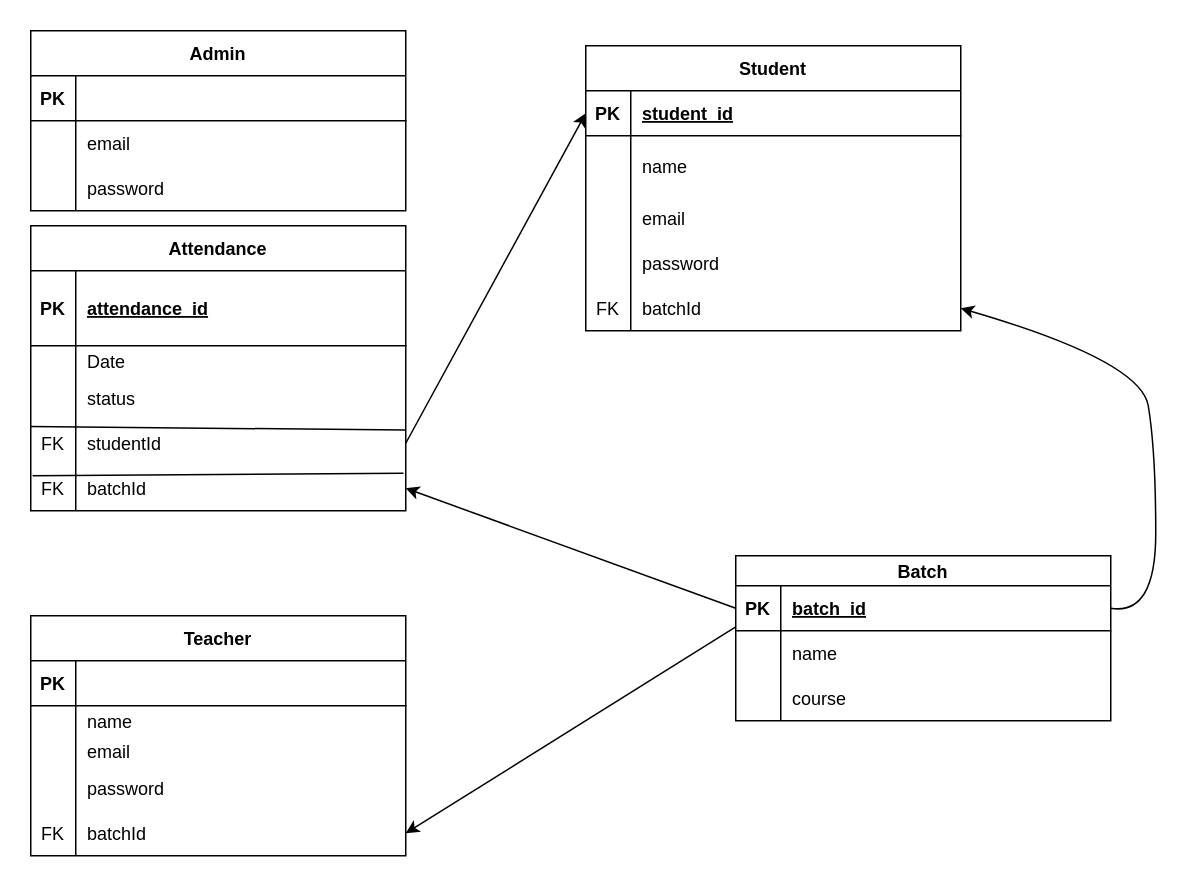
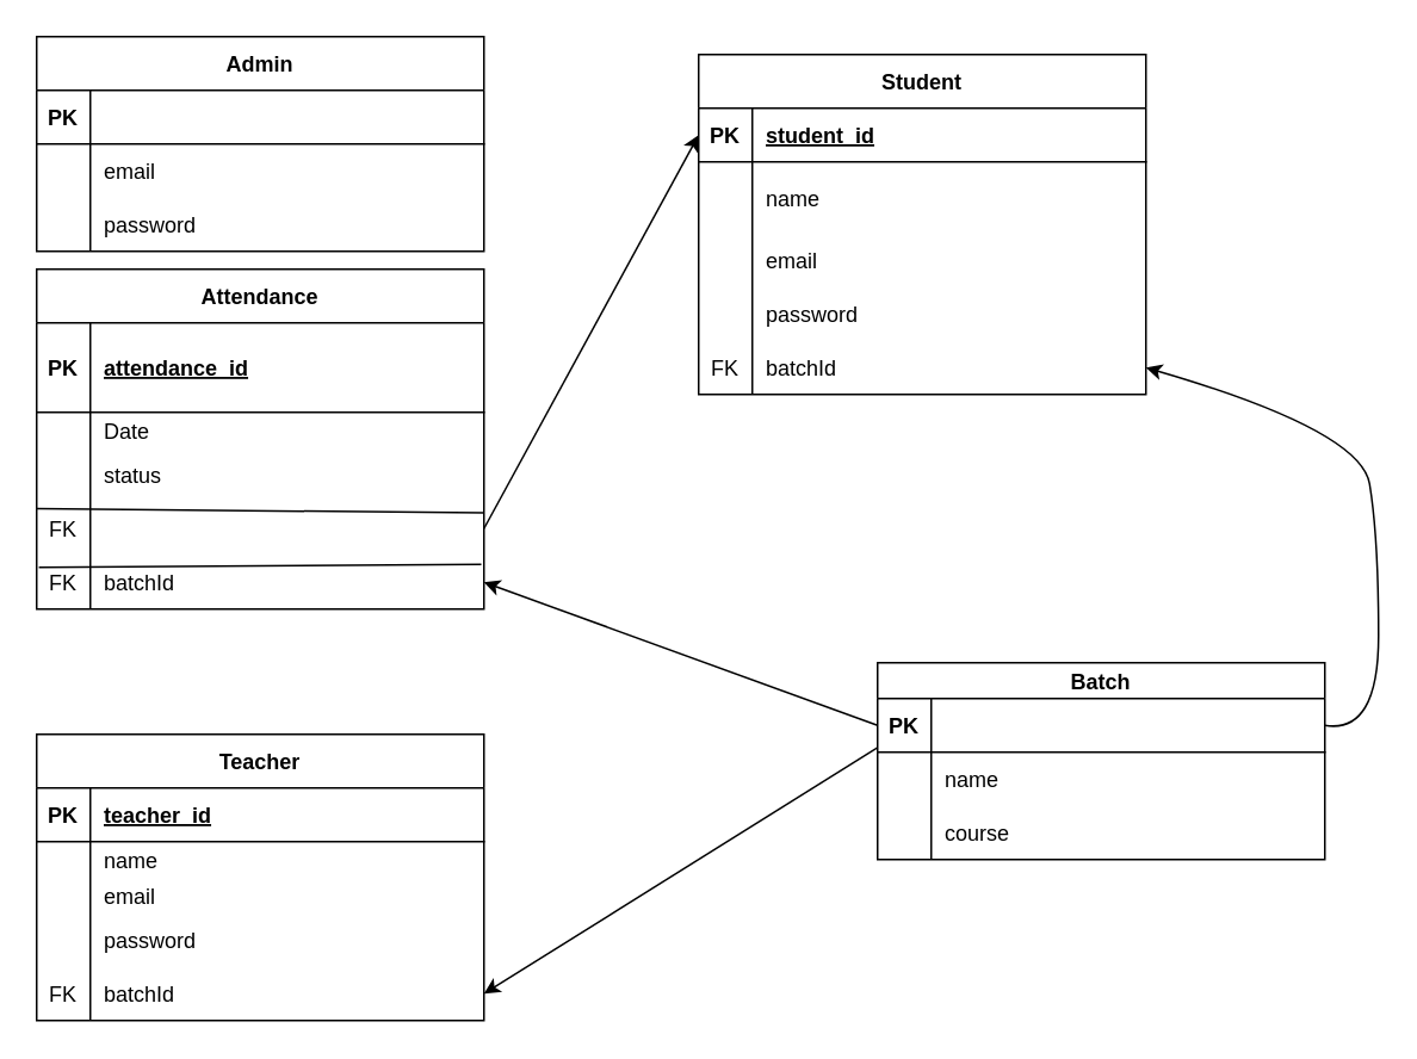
  <mxCell id="0" />
  <mxCell id="1" parent="0" />
  <mxCell id="2" value="Student" style="shape=table;startSize=30;container=1;collapsible=1;childLayout=tableLayout;fixedRows=1;rowLines=0;fontStyle=1;align=center;resizeLast=1;" parent="1" vertex="1"><mxGeometry x="390" y="30" width="250" height="190" as="geometry" /></mxCell>
  <mxCell id="3" value="" style="shape=partialRectangle;collapsible=0;dropTarget=0;pointerEvents=0;fillColor=none;points=[[0,0.5],[1,0.5]];portConstraint=eastwest;top=0;left=0;right=0;bottom=1;" parent="2" vertex="1"><mxGeometry y="30" width="250" height="30" as="geometry" /></mxCell>
  <mxCell id="4" value="PK" style="shape=partialRectangle;overflow=hidden;connectable=0;fillColor=none;top=0;left=0;bottom=0;right=0;fontStyle=1;" parent="3" vertex="1"><mxGeometry width="30" height="30" as="geometry"><mxRectangle width="30" height="30" as="alternateBounds" /></mxGeometry></mxCell>
  <mxCell id="5" value="student_id" style="shape=partialRectangle;overflow=hidden;connectable=0;fillColor=none;top=0;left=0;bottom=0;right=0;align=left;spacingLeft=6;fontStyle=5;" parent="3" vertex="1"><mxGeometry x="30" width="220" height="30" as="geometry"><mxRectangle width="220" height="30" as="alternateBounds" /></mxGeometry></mxCell>
  <mxCell id="6" value="" style="shape=partialRectangle;collapsible=0;dropTarget=0;pointerEvents=0;fillColor=none;points=[[0,0.5],[1,0.5]];portConstraint=eastwest;top=0;left=0;right=0;bottom=0;" parent="2" vertex="1"><mxGeometry y="60" width="250" height="40" as="geometry" /></mxCell>
  <mxCell id="7" value="" style="shape=partialRectangle;overflow=hidden;connectable=0;fillColor=none;top=0;left=0;bottom=0;right=0;" parent="6" vertex="1"><mxGeometry width="30" height="40" as="geometry"><mxRectangle width="30" height="40" as="alternateBounds" /></mxGeometry></mxCell>
  <mxCell id="8" value="name" style="shape=partialRectangle;overflow=hidden;connectable=0;fillColor=none;top=0;left=0;bottom=0;right=0;align=left;spacingLeft=6;" parent="6" vertex="1"><mxGeometry x="30" width="220" height="40" as="geometry"><mxRectangle width="220" height="40" as="alternateBounds" /></mxGeometry></mxCell>
  <mxCell id="9" value="" style="shape=partialRectangle;collapsible=0;dropTarget=0;pointerEvents=0;fillColor=none;points=[[0,0.5],[1,0.5]];portConstraint=eastwest;top=0;left=0;right=0;bottom=0;" parent="2" vertex="1"><mxGeometry y="100" width="250" height="30" as="geometry" /></mxCell>
  <mxCell id="10" value="" style="shape=partialRectangle;overflow=hidden;connectable=0;fillColor=none;top=0;left=0;bottom=0;right=0;" parent="9" vertex="1"><mxGeometry width="30" height="30" as="geometry"><mxRectangle width="30" height="30" as="alternateBounds" /></mxGeometry></mxCell>
  <mxCell id="11" value="email" style="shape=partialRectangle;overflow=hidden;connectable=0;fillColor=none;top=0;left=0;bottom=0;right=0;align=left;spacingLeft=6;" parent="9" vertex="1"><mxGeometry x="30" width="220" height="30" as="geometry"><mxRectangle width="220" height="30" as="alternateBounds" /></mxGeometry></mxCell>
  <mxCell id="12" value="" style="shape=partialRectangle;collapsible=0;dropTarget=0;pointerEvents=0;fillColor=none;points=[[0,0.5],[1,0.5]];portConstraint=eastwest;top=0;left=0;right=0;bottom=0;" parent="2" vertex="1"><mxGeometry y="130" width="250" height="30" as="geometry" /></mxCell>
  <mxCell id="13" value="" style="shape=partialRectangle;overflow=hidden;connectable=0;fillColor=none;top=0;left=0;bottom=0;right=0;" parent="12" vertex="1"><mxGeometry width="30" height="30" as="geometry"><mxRectangle width="30" height="30" as="alternateBounds" /></mxGeometry></mxCell>
  <mxCell id="14" value="password" style="shape=partialRectangle;overflow=hidden;connectable=0;fillColor=none;top=0;left=0;bottom=0;right=0;align=left;spacingLeft=6;" parent="12" vertex="1"><mxGeometry x="30" width="220" height="30" as="geometry"><mxRectangle width="220" height="30" as="alternateBounds" /></mxGeometry></mxCell>
  <mxCell id="15" value="" style="shape=partialRectangle;collapsible=0;dropTarget=0;pointerEvents=0;fillColor=none;points=[[0,0.5],[1,0.5]];portConstraint=eastwest;top=0;left=0;right=0;bottom=0;" parent="2" vertex="1"><mxGeometry y="160" width="250" height="30" as="geometry" /></mxCell>
  <mxCell id="16" value="FK" style="shape=partialRectangle;overflow=hidden;connectable=0;fillColor=none;top=0;left=0;bottom=0;right=0;" parent="15" vertex="1"><mxGeometry width="30" height="30" as="geometry"><mxRectangle width="30" height="30" as="alternateBounds" /></mxGeometry></mxCell>
  <mxCell id="17" value="batchId" style="shape=partialRectangle;overflow=hidden;connectable=0;fillColor=none;top=0;left=0;bottom=0;right=0;align=left;spacingLeft=6;" parent="15" vertex="1"><mxGeometry x="30" width="220" height="30" as="geometry"><mxRectangle width="220" height="30" as="alternateBounds" /></mxGeometry></mxCell>
  <mxCell id="18" value="Admin" style="shape=table;startSize=30;container=1;collapsible=1;childLayout=tableLayout;fixedRows=1;rowLines=0;fontStyle=1;align=center;resizeLast=1;" parent="1" vertex="1"><mxGeometry x="20" y="20" width="250" height="120" as="geometry" /></mxCell>
  <mxCell id="19" value="" style="shape=partialRectangle;collapsible=0;dropTarget=0;pointerEvents=0;fillColor=none;points=[[0,0.5],[1,0.5]];portConstraint=eastwest;top=0;left=0;right=0;bottom=1;" parent="18" vertex="1"><mxGeometry y="30" width="250" height="30" as="geometry" /></mxCell>
  <mxCell id="20" value="PK" style="shape=partialRectangle;overflow=hidden;connectable=0;fillColor=none;top=0;left=0;bottom=0;right=0;fontStyle=1;" parent="19" vertex="1"><mxGeometry width="30" height="30" as="geometry"><mxRectangle width="30" height="30" as="alternateBounds" /></mxGeometry></mxCell>
  <mxCell id="21" value="" style="shape=partialRectangle;collapsible=0;dropTarget=0;pointerEvents=0;fillColor=none;points=[[0,0.5],[1,0.5]];portConstraint=eastwest;top=0;left=0;right=0;bottom=0;" parent="18" vertex="1"><mxGeometry y="60" width="250" height="30" as="geometry" /></mxCell>
  <mxCell id="22" value="" style="shape=partialRectangle;overflow=hidden;connectable=0;fillColor=none;top=0;left=0;bottom=0;right=0;" parent="21" vertex="1"><mxGeometry width="30" height="30" as="geometry"><mxRectangle width="30" height="30" as="alternateBounds" /></mxGeometry></mxCell>
  <mxCell id="23" value="email" style="shape=partialRectangle;overflow=hidden;connectable=0;fillColor=none;top=0;left=0;bottom=0;right=0;align=left;spacingLeft=6;" parent="21" vertex="1"><mxGeometry x="30" width="220" height="30" as="geometry"><mxRectangle width="220" height="30" as="alternateBounds" /></mxGeometry></mxCell>
  <mxCell id="24" value="" style="shape=partialRectangle;collapsible=0;dropTarget=0;pointerEvents=0;fillColor=none;points=[[0,0.5],[1,0.5]];portConstraint=eastwest;top=0;left=0;right=0;bottom=0;" parent="18" vertex="1"><mxGeometry y="90" width="250" height="30" as="geometry" /></mxCell>
  <mxCell id="25" value="" style="shape=partialRectangle;overflow=hidden;connectable=0;fillColor=none;top=0;left=0;bottom=0;right=0;" parent="24" vertex="1"><mxGeometry width="30" height="30" as="geometry"><mxRectangle width="30" height="30" as="alternateBounds" /></mxGeometry></mxCell>
  <mxCell id="26" value="password" style="shape=partialRectangle;overflow=hidden;connectable=0;fillColor=none;top=0;left=0;bottom=0;right=0;align=left;spacingLeft=6;" parent="24" vertex="1"><mxGeometry x="30" width="220" height="30" as="geometry"><mxRectangle width="220" height="30" as="alternateBounds" /></mxGeometry></mxCell>
  <mxCell id="27" value="Attendance" style="shape=table;startSize=30;container=1;collapsible=1;childLayout=tableLayout;fixedRows=1;rowLines=0;fontStyle=1;align=center;resizeLast=1;" parent="1" vertex="1"><mxGeometry x="20" y="150" width="250" height="190" as="geometry" /></mxCell>
  <mxCell id="28" value="" style="shape=partialRectangle;collapsible=0;dropTarget=0;pointerEvents=0;fillColor=none;points=[[0,0.5],[1,0.5]];portConstraint=eastwest;top=0;left=0;right=0;bottom=1;" parent="27" vertex="1"><mxGeometry y="30" width="250" height="50" as="geometry" /></mxCell>
  <mxCell id="29" value="PK" style="shape=partialRectangle;overflow=hidden;connectable=0;fillColor=none;top=0;left=0;bottom=0;right=0;fontStyle=1;" parent="28" vertex="1"><mxGeometry width="30" height="50" as="geometry"><mxRectangle width="30" height="50" as="alternateBounds" /></mxGeometry></mxCell>
  <mxCell id="30" value="attendance_id" style="shape=partialRectangle;overflow=hidden;connectable=0;fillColor=none;top=0;left=0;bottom=0;right=0;align=left;spacingLeft=6;fontStyle=5;" parent="28" vertex="1"><mxGeometry x="30" width="220" height="50" as="geometry"><mxRectangle width="220" height="50" as="alternateBounds" /></mxGeometry></mxCell>
  <mxCell id="31" value="" style="shape=partialRectangle;collapsible=0;dropTarget=0;pointerEvents=0;fillColor=none;points=[[0,0.5],[1,0.5]];portConstraint=eastwest;top=0;left=0;right=0;bottom=0;" parent="27" vertex="1"><mxGeometry y="80" width="250" height="20" as="geometry" /></mxCell>
  <mxCell id="32" value="" style="shape=partialRectangle;overflow=hidden;connectable=0;fillColor=none;top=0;left=0;bottom=0;right=0;" parent="31" vertex="1"><mxGeometry width="30" height="20" as="geometry"><mxRectangle width="30" height="20" as="alternateBounds" /></mxGeometry></mxCell>
  <mxCell id="33" value="Date   " style="shape=partialRectangle;overflow=hidden;connectable=0;fillColor=none;top=0;left=0;bottom=0;right=0;align=left;spacingLeft=6;" parent="31" vertex="1"><mxGeometry x="30" width="220" height="20" as="geometry"><mxRectangle width="220" height="20" as="alternateBounds" /></mxGeometry></mxCell>
  <mxCell id="34" value="" style="shape=partialRectangle;collapsible=0;dropTarget=0;pointerEvents=0;fillColor=none;points=[[0,0.5],[1,0.5]];portConstraint=eastwest;top=0;left=0;right=0;bottom=0;" parent="27" vertex="1"><mxGeometry y="100" width="250" height="30" as="geometry" /></mxCell>
  <mxCell id="35" value="" style="shape=partialRectangle;overflow=hidden;connectable=0;fillColor=none;top=0;left=0;bottom=0;right=0;" parent="34" vertex="1"><mxGeometry width="30" height="30" as="geometry"><mxRectangle width="30" height="30" as="alternateBounds" /></mxGeometry></mxCell>
  <mxCell id="36" value="status" style="shape=partialRectangle;overflow=hidden;connectable=0;fillColor=none;top=0;left=0;bottom=0;right=0;align=left;spacingLeft=6;" parent="34" vertex="1"><mxGeometry x="30" width="220" height="30" as="geometry"><mxRectangle width="220" height="30" as="alternateBounds" /></mxGeometry></mxCell>
  <mxCell id="37" value="" style="shape=partialRectangle;collapsible=0;dropTarget=0;pointerEvents=0;fillColor=none;points=[[0,0.5],[1,0.5]];portConstraint=eastwest;top=0;left=0;right=0;bottom=0;" parent="27" vertex="1"><mxGeometry y="130" width="250" height="30" as="geometry" /></mxCell>
  <mxCell id="38" value="FK" style="shape=partialRectangle;overflow=hidden;connectable=0;fillColor=none;top=0;left=0;bottom=0;right=0;" parent="37" vertex="1"><mxGeometry width="30" height="30" as="geometry"><mxRectangle width="30" height="30" as="alternateBounds" /></mxGeometry></mxCell>
- <mxCell id="39" value="studentId" style="shape=partialRectangle;overflow=hidden;connectable=0;fillColor=none;top=0;left=0;bottom=0;right=0;align=left;spacingLeft=6;" parent="37" vertex="1"><mxGeometry x="30" width="220" height="30" as="geometry"><mxRectangle width="220" height="30" as="alternateBounds" /></mxGeometry></mxCell>
  <mxCell id="40" value="" style="shape=partialRectangle;collapsible=0;dropTarget=0;pointerEvents=0;fillColor=none;points=[[0,0.5],[1,0.5]];portConstraint=eastwest;top=0;left=0;right=0;bottom=0;" parent="27" vertex="1"><mxGeometry y="160" width="250" height="30" as="geometry" /></mxCell>
  <mxCell id="41" value="FK" style="shape=partialRectangle;overflow=hidden;connectable=0;fillColor=none;top=0;left=0;bottom=0;right=0;" parent="40" vertex="1"><mxGeometry width="30" height="30" as="geometry"><mxRectangle width="30" height="30" as="alternateBounds" /></mxGeometry></mxCell>
  <mxCell id="42" value="batchId" style="shape=partialRectangle;overflow=hidden;connectable=0;fillColor=none;top=0;left=0;bottom=0;right=0;align=left;spacingLeft=6;" parent="40" vertex="1"><mxGeometry x="30" width="220" height="30" as="geometry"><mxRectangle width="220" height="30" as="alternateBounds" /></mxGeometry></mxCell>
  <mxCell id="43" value="" style="endArrow=none;html=1;rounded=0;exitX=-0.002;exitY=0.127;exitDx=0;exitDy=0;exitPerimeter=0;entryX=1;entryY=0.207;entryDx=0;entryDy=0;entryPerimeter=0;" parent="27" source="37" target="37" edge="1"><mxGeometry width="50" height="50" relative="1" as="geometry"><mxPoint x="380" y="150" as="sourcePoint" /><mxPoint x="240" y="134" as="targetPoint" /></mxGeometry></mxCell>
  <mxCell id="44" value="" style="endArrow=none;html=1;rounded=0;exitX=0.005;exitY=0.22;exitDx=0;exitDy=0;exitPerimeter=0;entryX=0.994;entryY=0.167;entryDx=0;entryDy=0;entryPerimeter=0;" parent="27" source="40" target="40" edge="1"><mxGeometry width="50" height="50" relative="1" as="geometry"><mxPoint x="10" y="144" as="sourcePoint" /><mxPoint x="260" y="146" as="targetPoint" /><Array as="points" /></mxGeometry></mxCell>
  <mxCell id="45" value="Batch" style="shape=table;startSize=20;container=1;collapsible=1;childLayout=tableLayout;fixedRows=1;rowLines=0;fontStyle=1;align=center;resizeLast=1;" parent="1" vertex="1"><mxGeometry x="490" y="370" width="250" height="110" as="geometry" /></mxCell>
  <mxCell id="46" value="" style="shape=partialRectangle;collapsible=0;dropTarget=0;pointerEvents=0;fillColor=none;points=[[0,0.5],[1,0.5]];portConstraint=eastwest;top=0;left=0;right=0;bottom=1;" parent="45" vertex="1"><mxGeometry y="20" width="250" height="30" as="geometry" /></mxCell>
  <mxCell id="47" value="PK" style="shape=partialRectangle;overflow=hidden;connectable=0;fillColor=none;top=0;left=0;bottom=0;right=0;fontStyle=1;" parent="46" vertex="1"><mxGeometry width="30" height="30" as="geometry"><mxRectangle width="30" height="30" as="alternateBounds" /></mxGeometry></mxCell>
- <mxCell id="48" value="batch_id" style="shape=partialRectangle;overflow=hidden;connectable=0;fillColor=none;top=0;left=0;bottom=0;right=0;align=left;spacingLeft=6;fontStyle=5;" parent="46" vertex="1"><mxGeometry x="30" width="220" height="30" as="geometry"><mxRectangle width="220" height="30" as="alternateBounds" /></mxGeometry></mxCell>
  <mxCell id="49" value="" style="shape=partialRectangle;collapsible=0;dropTarget=0;pointerEvents=0;fillColor=none;points=[[0,0.5],[1,0.5]];portConstraint=eastwest;top=0;left=0;right=0;bottom=0;" parent="45" vertex="1"><mxGeometry y="50" width="250" height="30" as="geometry" /></mxCell>
  <mxCell id="50" value="" style="shape=partialRectangle;overflow=hidden;connectable=0;fillColor=none;top=0;left=0;bottom=0;right=0;" parent="49" vertex="1"><mxGeometry width="30" height="30" as="geometry"><mxRectangle width="30" height="30" as="alternateBounds" /></mxGeometry></mxCell>
  <mxCell id="51" value="name" style="shape=partialRectangle;overflow=hidden;connectable=0;fillColor=none;top=0;left=0;bottom=0;right=0;align=left;spacingLeft=6;" parent="49" vertex="1"><mxGeometry x="30" width="220" height="30" as="geometry"><mxRectangle width="220" height="30" as="alternateBounds" /></mxGeometry></mxCell>
  <mxCell id="52" value="" style="shape=partialRectangle;collapsible=0;dropTarget=0;pointerEvents=0;fillColor=none;points=[[0,0.5],[1,0.5]];portConstraint=eastwest;top=0;left=0;right=0;bottom=0;" parent="45" vertex="1"><mxGeometry y="80" width="250" height="30" as="geometry" /></mxCell>
  <mxCell id="53" value="" style="shape=partialRectangle;overflow=hidden;connectable=0;fillColor=none;top=0;left=0;bottom=0;right=0;" parent="52" vertex="1"><mxGeometry width="30" height="30" as="geometry"><mxRectangle width="30" height="30" as="alternateBounds" /></mxGeometry></mxCell>
  <mxCell id="54" value="course" style="shape=partialRectangle;overflow=hidden;connectable=0;fillColor=none;top=0;left=0;bottom=0;right=0;align=left;spacingLeft=6;" parent="52" vertex="1"><mxGeometry x="30" width="220" height="30" as="geometry"><mxRectangle width="220" height="30" as="alternateBounds" /></mxGeometry></mxCell>
  <mxCell id="55" value="Teacher" style="shape=table;startSize=30;container=1;collapsible=1;childLayout=tableLayout;fixedRows=1;rowLines=0;fontStyle=1;align=center;resizeLast=1;" parent="1" vertex="1"><mxGeometry x="20" y="410" width="250" height="160" as="geometry" /></mxCell>
  <mxCell id="56" value="" style="shape=partialRectangle;collapsible=0;dropTarget=0;pointerEvents=0;fillColor=none;points=[[0,0.5],[1,0.5]];portConstraint=eastwest;top=0;left=0;right=0;bottom=1;" parent="55" vertex="1"><mxGeometry y="30" width="250" height="30" as="geometry" /></mxCell>
  <mxCell id="57" value="PK" style="shape=partialRectangle;overflow=hidden;connectable=0;fillColor=none;top=0;left=0;bottom=0;right=0;fontStyle=1;" parent="56" vertex="1"><mxGeometry width="30" height="30" as="geometry"><mxRectangle width="30" height="30" as="alternateBounds" /></mxGeometry></mxCell>
+ <mxCell id="58" value="teacher_id" style="shape=partialRectangle;overflow=hidden;connectable=0;fillColor=none;top=0;left=0;bottom=0;right=0;align=left;spacingLeft=6;fontStyle=5;" parent="56" vertex="1"><mxGeometry x="30" width="220" height="30" as="geometry"><mxRectangle width="220" height="30" as="alternateBounds" /></mxGeometry></mxCell>
  <mxCell id="59" value="" style="shape=partialRectangle;collapsible=0;dropTarget=0;pointerEvents=0;fillColor=none;points=[[0,0.5],[1,0.5]];portConstraint=eastwest;top=0;left=0;right=0;bottom=0;" parent="55" vertex="1"><mxGeometry y="60" width="250" height="20" as="geometry" /></mxCell>
  <mxCell id="60" value="" style="shape=partialRectangle;overflow=hidden;connectable=0;fillColor=none;top=0;left=0;bottom=0;right=0;" parent="59" vertex="1"><mxGeometry width="30" height="20" as="geometry"><mxRectangle width="30" height="20" as="alternateBounds" /></mxGeometry></mxCell>
  <mxCell id="61" value="name" style="shape=partialRectangle;overflow=hidden;connectable=0;fillColor=none;top=0;left=0;bottom=0;right=0;align=left;spacingLeft=6;" parent="59" vertex="1"><mxGeometry x="30" width="220" height="20" as="geometry"><mxRectangle width="220" height="20" as="alternateBounds" /></mxGeometry></mxCell>
  <mxCell id="62" value="" style="shape=partialRectangle;collapsible=0;dropTarget=0;pointerEvents=0;fillColor=none;points=[[0,0.5],[1,0.5]];portConstraint=eastwest;top=0;left=0;right=0;bottom=0;" parent="55" vertex="1"><mxGeometry y="80" width="250" height="20" as="geometry" /></mxCell>
  <mxCell id="63" value="" style="shape=partialRectangle;overflow=hidden;connectable=0;fillColor=none;top=0;left=0;bottom=0;right=0;" parent="62" vertex="1"><mxGeometry width="30" height="20" as="geometry"><mxRectangle width="30" height="20" as="alternateBounds" /></mxGeometry></mxCell>
  <mxCell id="64" value="email" style="shape=partialRectangle;overflow=hidden;connectable=0;fillColor=none;top=0;left=0;bottom=0;right=0;align=left;spacingLeft=6;" parent="62" vertex="1"><mxGeometry x="30" width="220" height="20" as="geometry"><mxRectangle width="220" height="20" as="alternateBounds" /></mxGeometry></mxCell>
  <mxCell id="65" value="" style="shape=partialRectangle;collapsible=0;dropTarget=0;pointerEvents=0;fillColor=none;points=[[0,0.5],[1,0.5]];portConstraint=eastwest;top=0;left=0;right=0;bottom=0;" parent="55" vertex="1"><mxGeometry y="100" width="250" height="30" as="geometry" /></mxCell>
  <mxCell id="66" value="" style="shape=partialRectangle;overflow=hidden;connectable=0;fillColor=none;top=0;left=0;bottom=0;right=0;" parent="65" vertex="1"><mxGeometry width="30" height="30" as="geometry"><mxRectangle width="30" height="30" as="alternateBounds" /></mxGeometry></mxCell>
  <mxCell id="67" value="password" style="shape=partialRectangle;overflow=hidden;connectable=0;fillColor=none;top=0;left=0;bottom=0;right=0;align=left;spacingLeft=6;" parent="65" vertex="1"><mxGeometry x="30" width="220" height="30" as="geometry"><mxRectangle width="220" height="30" as="alternateBounds" /></mxGeometry></mxCell>
  <mxCell id="68" value="" style="shape=partialRectangle;collapsible=0;dropTarget=0;pointerEvents=0;fillColor=none;points=[[0,0.5],[1,0.5]];portConstraint=eastwest;top=0;left=0;right=0;bottom=0;" parent="55" vertex="1"><mxGeometry y="130" width="250" height="30" as="geometry" /></mxCell>
  <mxCell id="69" value="FK" style="shape=partialRectangle;overflow=hidden;connectable=0;fillColor=none;top=0;left=0;bottom=0;right=0;" parent="68" vertex="1"><mxGeometry width="30" height="30" as="geometry"><mxRectangle width="30" height="30" as="alternateBounds" /></mxGeometry></mxCell>
  <mxCell id="70" value="batchId" style="shape=partialRectangle;overflow=hidden;connectable=0;fillColor=none;top=0;left=0;bottom=0;right=0;align=left;spacingLeft=6;" parent="68" vertex="1"><mxGeometry x="30" width="220" height="30" as="geometry"><mxRectangle width="220" height="30" as="alternateBounds" /></mxGeometry></mxCell>
  <mxCell id="71" value="" style="curved=1;endArrow=classic;html=1;rounded=0;exitX=1;exitY=0.5;exitDx=0;exitDy=0;entryX=1;entryY=0.5;entryDx=0;entryDy=0;" parent="1" source="46" target="15" edge="1"><mxGeometry width="50" height="50" relative="1" as="geometry"><mxPoint x="920" y="380" as="sourcePoint" /><mxPoint x="820" y="180" as="targetPoint" /><Array as="points"><mxPoint x="770" y="410" /><mxPoint x="770" y="300" /><mxPoint x="760" y="240" /></Array></mxGeometry></mxCell>
  <mxCell id="72" value="" style="endArrow=classic;html=1;rounded=0;exitX=0;exitY=0.5;exitDx=0;exitDy=0;entryX=1;entryY=0.5;entryDx=0;entryDy=0;" parent="1" source="46" target="40" edge="1"><mxGeometry width="50" height="50" relative="1" as="geometry"><mxPoint x="400" y="320" as="sourcePoint" /><mxPoint x="450" y="270" as="targetPoint" /></mxGeometry></mxCell>
  <mxCell id="73" value="" style="endArrow=classic;html=1;rounded=0;exitX=0;exitY=-0.087;exitDx=0;exitDy=0;entryX=1;entryY=0.5;entryDx=0;entryDy=0;exitPerimeter=0;" parent="1" source="49" target="68" edge="1"><mxGeometry width="50" height="50" relative="1" as="geometry"><mxPoint x="500" y="415" as="sourcePoint" /><mxPoint x="280" y="355" as="targetPoint" /></mxGeometry></mxCell>
  <mxCell id="74" value="" style="endArrow=classic;html=1;rounded=0;exitX=1;exitY=0.5;exitDx=0;exitDy=0;entryX=0;entryY=0.5;entryDx=0;entryDy=0;" parent="1" source="37" target="3" edge="1"><mxGeometry width="50" height="50" relative="1" as="geometry"><mxPoint x="400" y="320" as="sourcePoint" /><mxPoint x="390" y="210" as="targetPoint" /></mxGeometry></mxCell>
